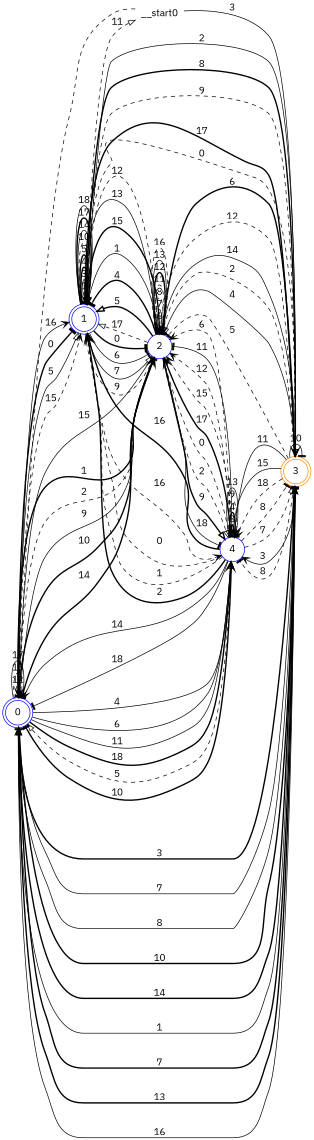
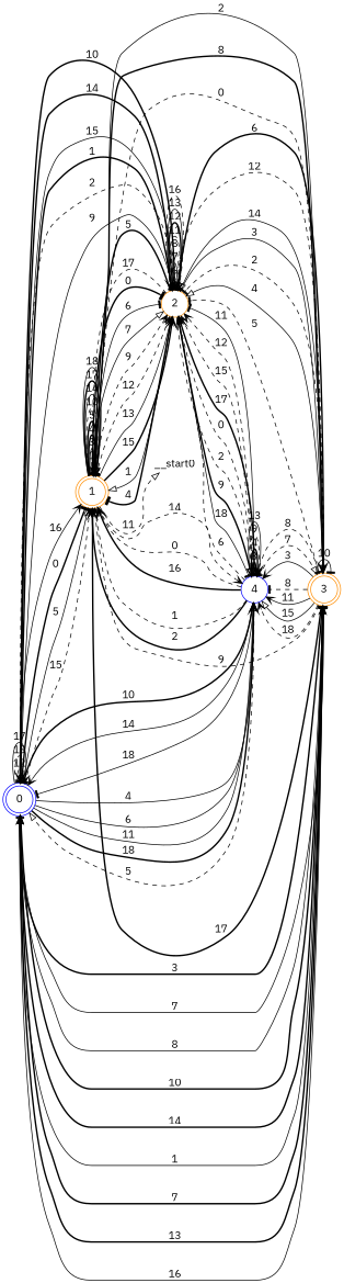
  digraph {
    fontname="IBM Plex Sans"
    rankdir=LR
    node [color=blue fontname="IBM Plex Sans" shape=doublecircle]
    edge [arrowhead=tee fontname="IBM Plex Sans" style=dashed]
    n1 [label=0]
-   n2 [label=1]
-   n3 [label=2 shape=circle]
+   n2 [color=darkorange label=1]
+   n3 [color=darkorange label=2 shape=circle]
    n4 [color=darkorange label=3]
    n5 [label=4 shape=circle]
    __start0 [height=0 shape=none width=0]
    n1 -> n1 [arrowhead=onormal label=12]
    n1 -> n1 [label=13]
    n1 -> n1 [arrowhead=vee label=17 style=solid]
    n1 -> n2 [label=0 style=bold]
    n1 -> n2 [arrowhead=onormal label=5 style=solid]
    n1 -> n2 [arrowhead=vee label=15]
    n1 -> n2 [arrowhead=vee label=16 style=solid]
    n1 -> n3 [arrowhead=vee label=1 style=bold]
    n1 -> n3 [arrowhead=vee label=2]
    n1 -> n3 [label=9 style=solid]
    n1 -> n4 [label=3 style=bold]
    n1 -> n4 [label=7 style=solid]
    n1 -> n4 [arrowhead=vee label=8 style=solid]
    n1 -> n4 [label=10 style=bold]
    n1 -> n4 [arrowhead=onormal label=14 style=bold]
    n1 -> n5 [arrowhead=vee label=4 style=solid]
    n1 -> n5 [arrowhead=onormal label=6 style=solid]
    n1 -> n5 [arrowhead=vee label=11 style=solid]
    n1 -> n5 [arrowhead=vee label=18 style=bold]
    n2 -> n2 [label=1]
    n2 -> n2 [arrowhead=vee label=3 style=solid]
    n2 -> n2 [label=4 style=bold]
    n2 -> n2 [label=5 style=bold]
    n2 -> n2 [arrowhead=vee label=10]
    n2 -> n2 [arrowhead=onormal label=14 style=solid]
    n2 -> n2 [arrowhead=onormal label=17 style=bold]
    n2 -> n2 [label=18 style=solid]
    n2 -> n3 [label=0 style=bold]
    n2 -> n3 [label=6 style=solid]
    n2 -> n3 [arrowhead=onormal label=7 style=solid]
    n2 -> n3 [arrowhead=vee label=9]
    n2 -> n3 [arrowhead=vee label=12]
    n2 -> n3 [arrowhead=vee label=13 style=solid]
    n2 -> n3 [arrowhead=vee label=15 style=bold]
    n2 -> n4 [arrowhead=onormal label=2 style=solid]
    n2 -> n4 [arrowhead=vee label=8 style=bold]
-   n2 -> n5 [arrowhead=vee label=16]
+   n2 -> n5 [arrowhead=vee label=14]
    n2 -> __start0 [arrowhead=onormal label=11]
    n3 -> n1 [arrowhead=vee label=10 style=bold]
    n3 -> n1 [label=14 style=bold]
    n3 -> n1 [label=15 style=solid]
    n3 -> n2 [arrowhead=onormal label=1 style=solid]
    n3 -> n2 [label=4 style=bold]
    n3 -> n2 [arrowhead=onormal label=5 style=bold]
    n3 -> n2 [arrowhead=onormal label=17]
    n3 -> n3 [label=6]
    n3 -> n3 [arrowhead=onormal label=7 style=solid]
    n3 -> n3 [label=8]
    n3 -> n3 [label=11]
    n3 -> n3 [label=12 style=bold]
    n3 -> n3 [arrowhead=vee label=13 style=solid]
    n3 -> n3 [arrowhead=onormal label=16]
-   __start0 -> n4 [arrowhead=onormal label=3 style=solid]
+   n3 -> n4 [arrowhead=onormal label=3 style=solid]
    n3 -> n5 [arrowhead=onormal label=0]
    n3 -> n5 [arrowhead=onormal label=2]
    n3 -> n5 [arrowhead=onormal label=9 style=bold]
    n3 -> n5 [label=18 style=solid]
    n4 -> n1 [arrowhead=vee label=1 style=solid]
    n4 -> n1 [arrowhead=onormal label=7 style=bold]
    n4 -> n1 [arrowhead=onormal label=13 style=bold]
    n4 -> n1 [label=16 style=solid]
    n4 -> n2 [label=0]
    n4 -> n2 [arrowhead=vee label=9]
    n4 -> n2 [label=17 style=bold]
    n4 -> n3 [label=2]
    n4 -> n3 [arrowhead=onormal label=4 style=solid]
    n4 -> n3 [label=5]
    n4 -> n3 [label=6 style=bold]
    n4 -> n3 [arrowhead=vee label=12]
    n4 -> n3 [arrowhead=onormal label=14 style=solid]
    n4 -> n4 [label=10 style=solid]
    n4 -> n5 [arrowhead=vee label=3 style=solid]
    n4 -> n5 [label=8]
    n4 -> n5 [arrowhead=vee label=11 style=solid]
    n4 -> n5 [arrowhead=onormal label=15 style=solid]
    n4 -> n5 [arrowhead=vee label=18]
    n5 -> n1 [arrowhead=onormal label=5]
    n5 -> n1 [label=10 style=bold]
    n5 -> n1 [arrowhead=vee label=14 style=solid]
    n5 -> n1 [label=18 style=solid]
    n5 -> n2 [arrowhead=vee label=0]
    n5 -> n2 [arrowhead=onormal label=1]
    n5 -> n2 [arrowhead=vee label=2 style=bold]
    n5 -> n2 [arrowhead=vee label=16 style=bold]
    n5 -> n3 [arrowhead=vee label=6]
    n5 -> n3 [label=11 style=solid]
    n5 -> n3 [arrowhead=vee label=12]
    n5 -> n3 [arrowhead=vee label=15]
    n5 -> n3 [arrowhead=vee label=17 style=bold]
    n5 -> n4 [arrowhead=onormal label=7]
    n5 -> n4 [label=8]
    n5 -> n5 [label=3 style=bold]
    n5 -> n5 [arrowhead=vee label=4 style=bold]
    n5 -> n5 [arrowhead=vee label=9]
    n5 -> n5 [label=13 style=solid]
-   __start0 -> n1
  }
